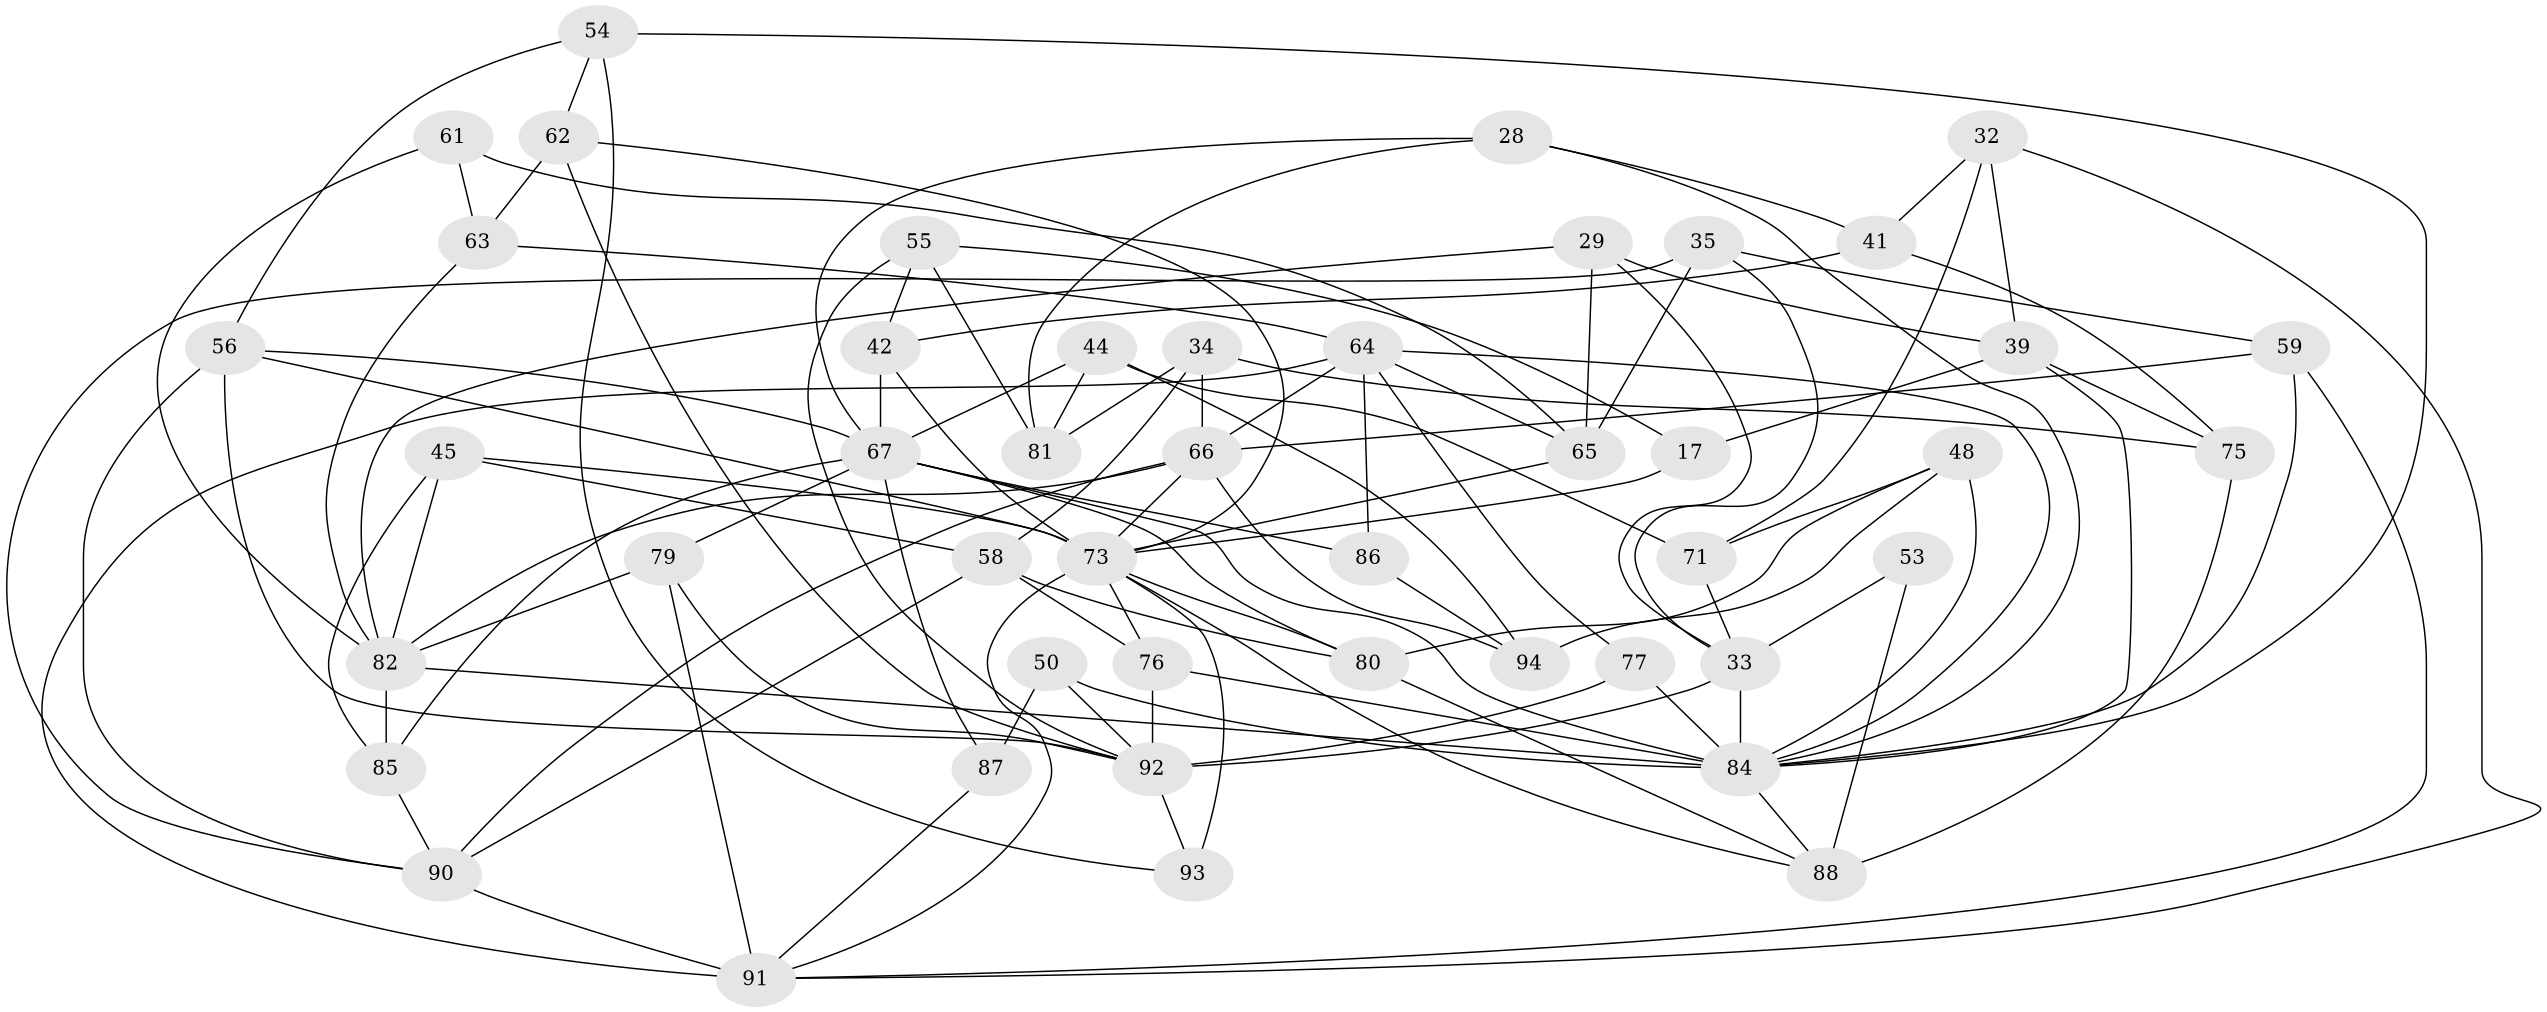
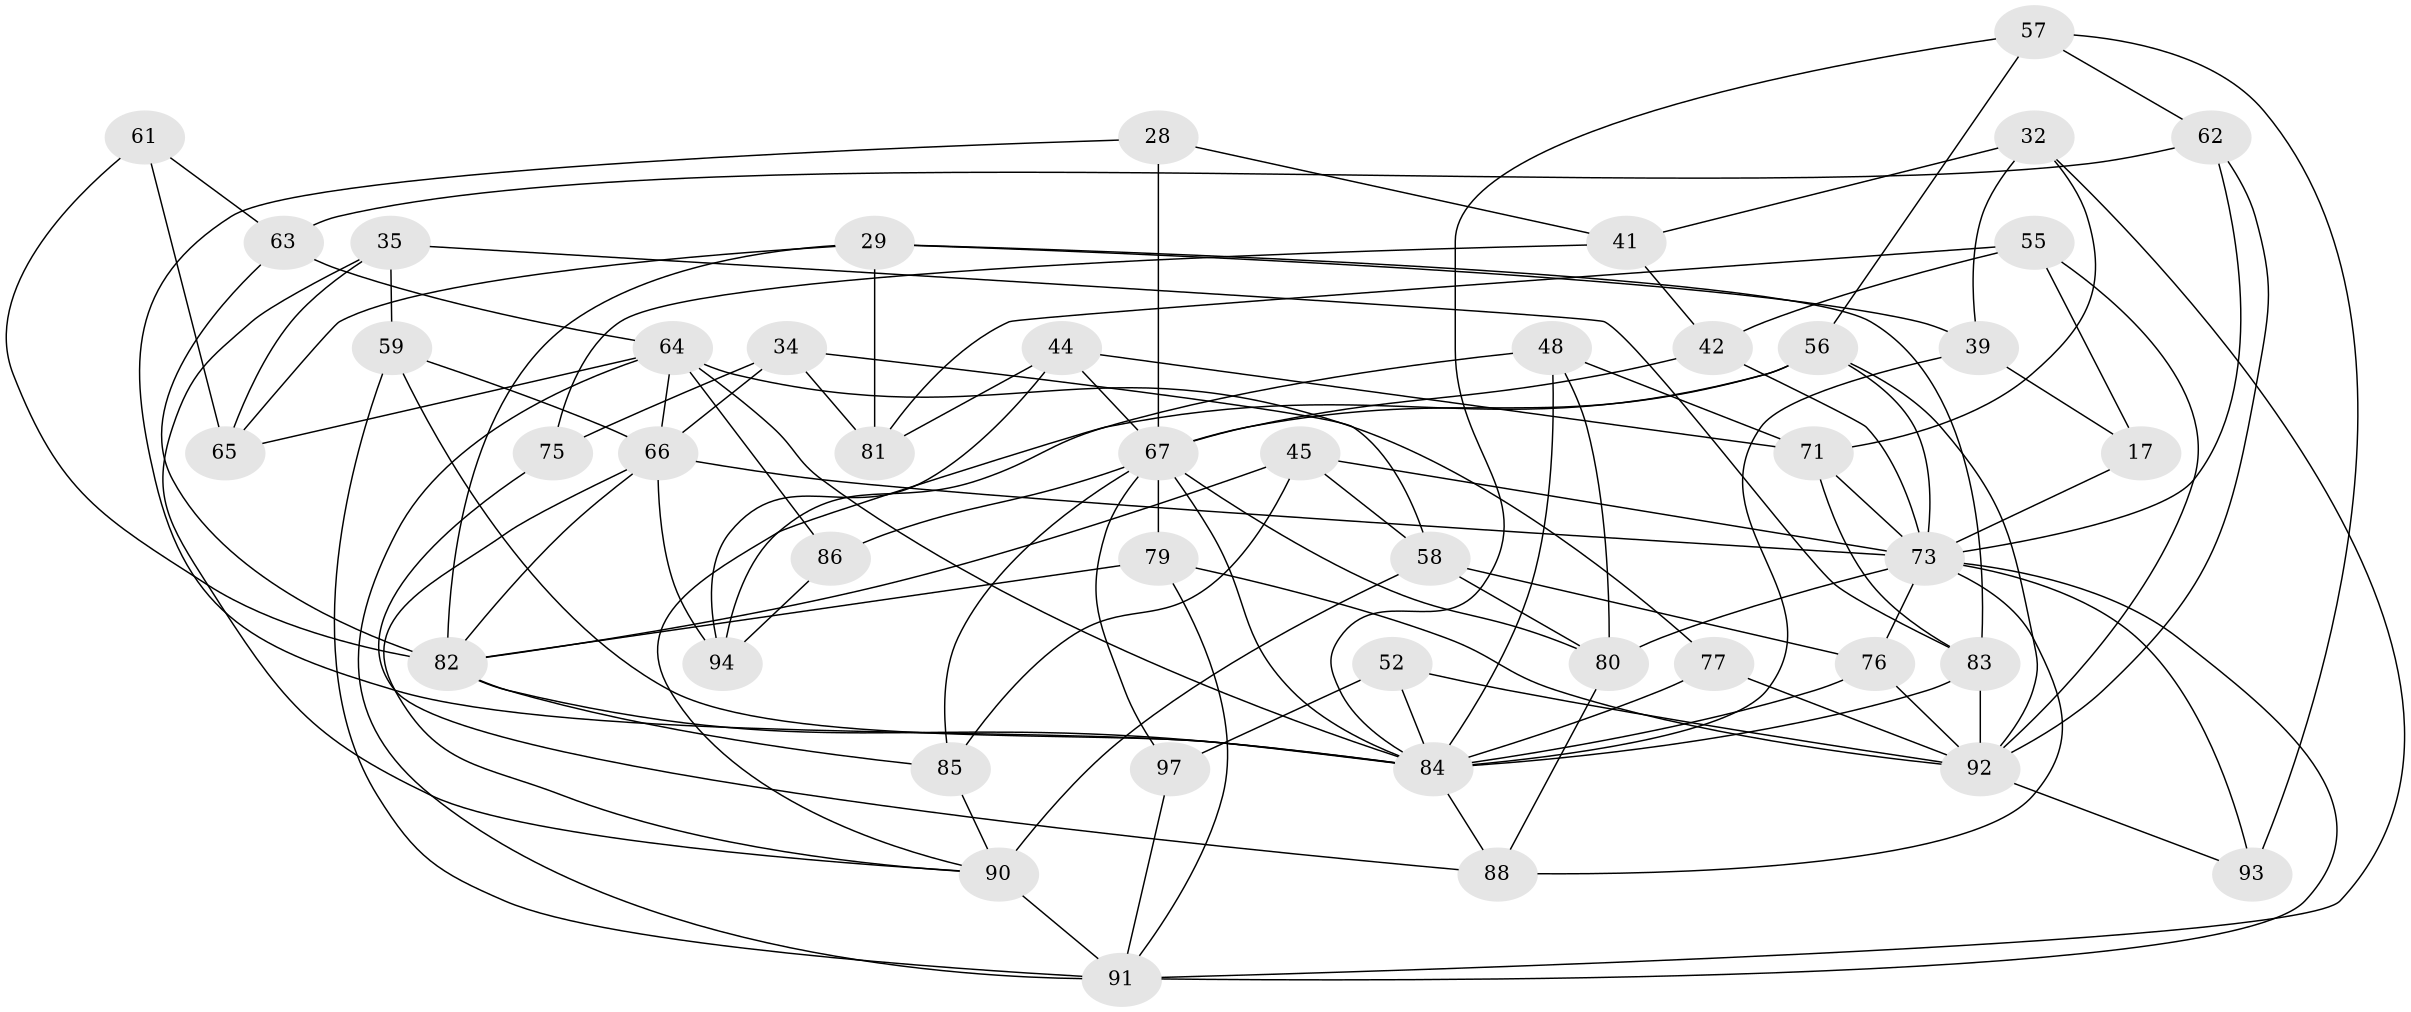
  graph {
    node [color=gray90 style=filled]
    n1 [label=55]
    42
    n3 [label=17]
    81 [super="+13"]
    92 [super="+89+15"]
    67 [super="+8+23+24"]
    73 [super="+5+49+70"]
    93
    28
    41
    84 [super="+33+27+78+46+69"]
    75
    85
    80 [super="+60"]
-   87
+   87 [label=97]
    86
    79
    88 [super="+50"]
    39 [super="+38"]
    29
    65 [super="+30"]
    82 [super="+22+55"]
-   83 [super="+36" label=33]
+   83 [super="+36"]
    32
    71
    91 [super="+40"]
    58 [super="+57"]
    90 [super="+72"]
    76
    34
    66 [super="+26"]
    94
    59 [super="+31+20"]
    35
    77 [super="+74"]
    44
    45
    48
-   52 [super="+19" label=50]
-   53
+   52 [super="+19"]
    56 [super="+51"]
-   54
+   54 [label=57]
    62
    63
    61
    64 [super="+9+12"]
    n1 -- 42
    n1 -- n3
    n1 -- 81
    n1 -- 92
    42 -- 67
    42 -- 73
    n3 -- 73
    92 -- 93
    67 -- 84
    67 -- 85
    67 -- 80 [weight=2]
    67 -- 87
    67 -- 86 [weight=2]
    67 -- 79
    73 -- 93 [weight=2]
    73 -- 80
    73 -- 88
    73 -- 91
    73 -- 76
-   28 -- 81
+   29 -- 81
    28 -- 67
    28 -- 41
    28 -- 84
    41 -- 42
    41 -- 75
    84 -- 88
    75 -- 88
    85 -- 90
    80 -- 88
    87 -- 91
    86 -- 94
    79 -- 92
    79 -- 82
    79 -- 91
    39 -- n3 [weight=2]
    39 -- 84
-   39 -- 75
    29 -- 39
    29 -- 65
    29 -- 82
    29 -- 83
-   65 -- 73
+   71 -- 73
    82 -- 84
    82 -- 85
    83 -- 92 [weight=2]
    83 -- 84 [weight=5]
    32 -- 41
    32 -- 39
    32 -- 71
    32 -- 91
    71 -- 83
    58 -- 80
    58 -- 90 [weight=2]
    58 -- 76
    90 -- 91 [weight=2]
    76 -- 92
    76 -- 84
    34 -- 81
    34 -- 75
    34 -- 58
    34 -- 66
    66 -- 73 [weight=2]
    66 -- 82
    66 -- 90
    66 -- 94
    59 -- 84 [weight=2]
    59 -- 91
    59 -- 66
    35 -- 65
    35 -- 83
    35 -- 90
    35 -- 59
    77 -- 92 [weight=2]
    77 -- 84
    44 -- 81
    44 -- 67
    44 -- 71
    44 -- 94
    45 -- 73
    45 -- 85
    45 -- 82
    45 -- 58
    48 -- 84
    48 -- 80
    48 -- 71
    48 -- 94
    52 -- 92
    52 -- 84 [weight=3]
    52 -- 87 [weight=2]
-   53 -- 88 [weight=2]
-   53 -- 83 [weight=2]
    56 -- 92 [weight=2]
    56 -- 67
    56 -- 73
    56 -- 90
    54 -- 93
    54 -- 84
    54 -- 56
    54 -- 62
    62 -- 92
    62 -- 73
    62 -- 63
    63 -- 82
    63 -- 64
    61 -- 65 [weight=2]
    61 -- 82
    61 -- 63
    64 -- 84
    64 -- 86
    64 -- 65
    64 -- 91
    64 -- 66
    64 -- 77 [weight=2]
  }
